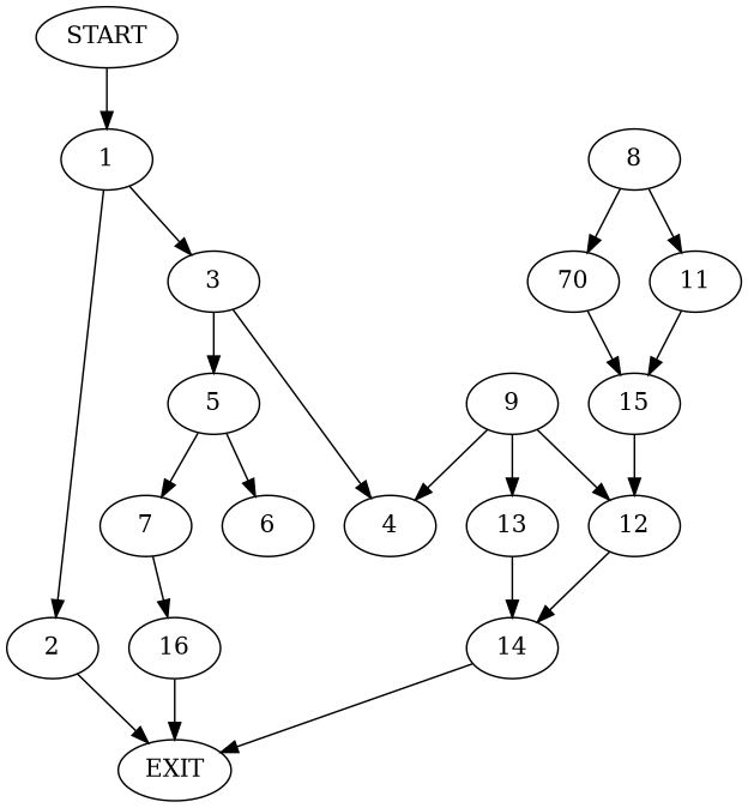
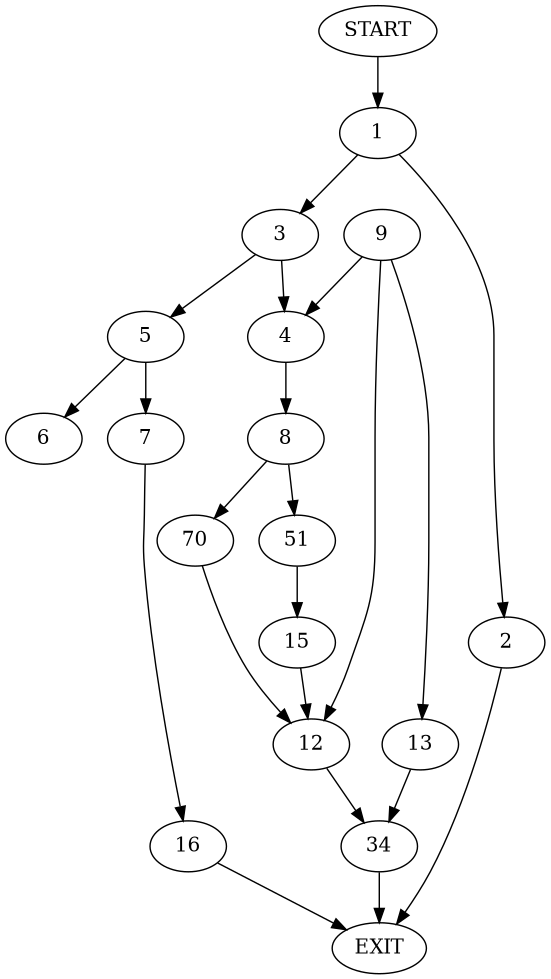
  digraph {
    n1 [label=START]
    1
    2
    3
    n5 [label=EXIT]
    4
    5
    8
    6
    7
    n11 [label=70]
-   11
+   11 [label=51]
    9
    12
    13
    16
    15
-   14
+   14 [label=34]
    n1 -> 1
    1 -> 2
    1 -> 3
    2 -> n5
    3 -> 4
    3 -> 5
+   4 -> 8
    5 -> 6
    5 -> 7
    8 -> n11
    8 -> 11
    7 -> 16
-   n11 -> 15
+   n11 -> 12
    11 -> 15
    9 -> 4
    9 -> 12
    9 -> 13
    12 -> 14
    13 -> 14
    16 -> n5
    15 -> 12
    14 -> n5
  }
